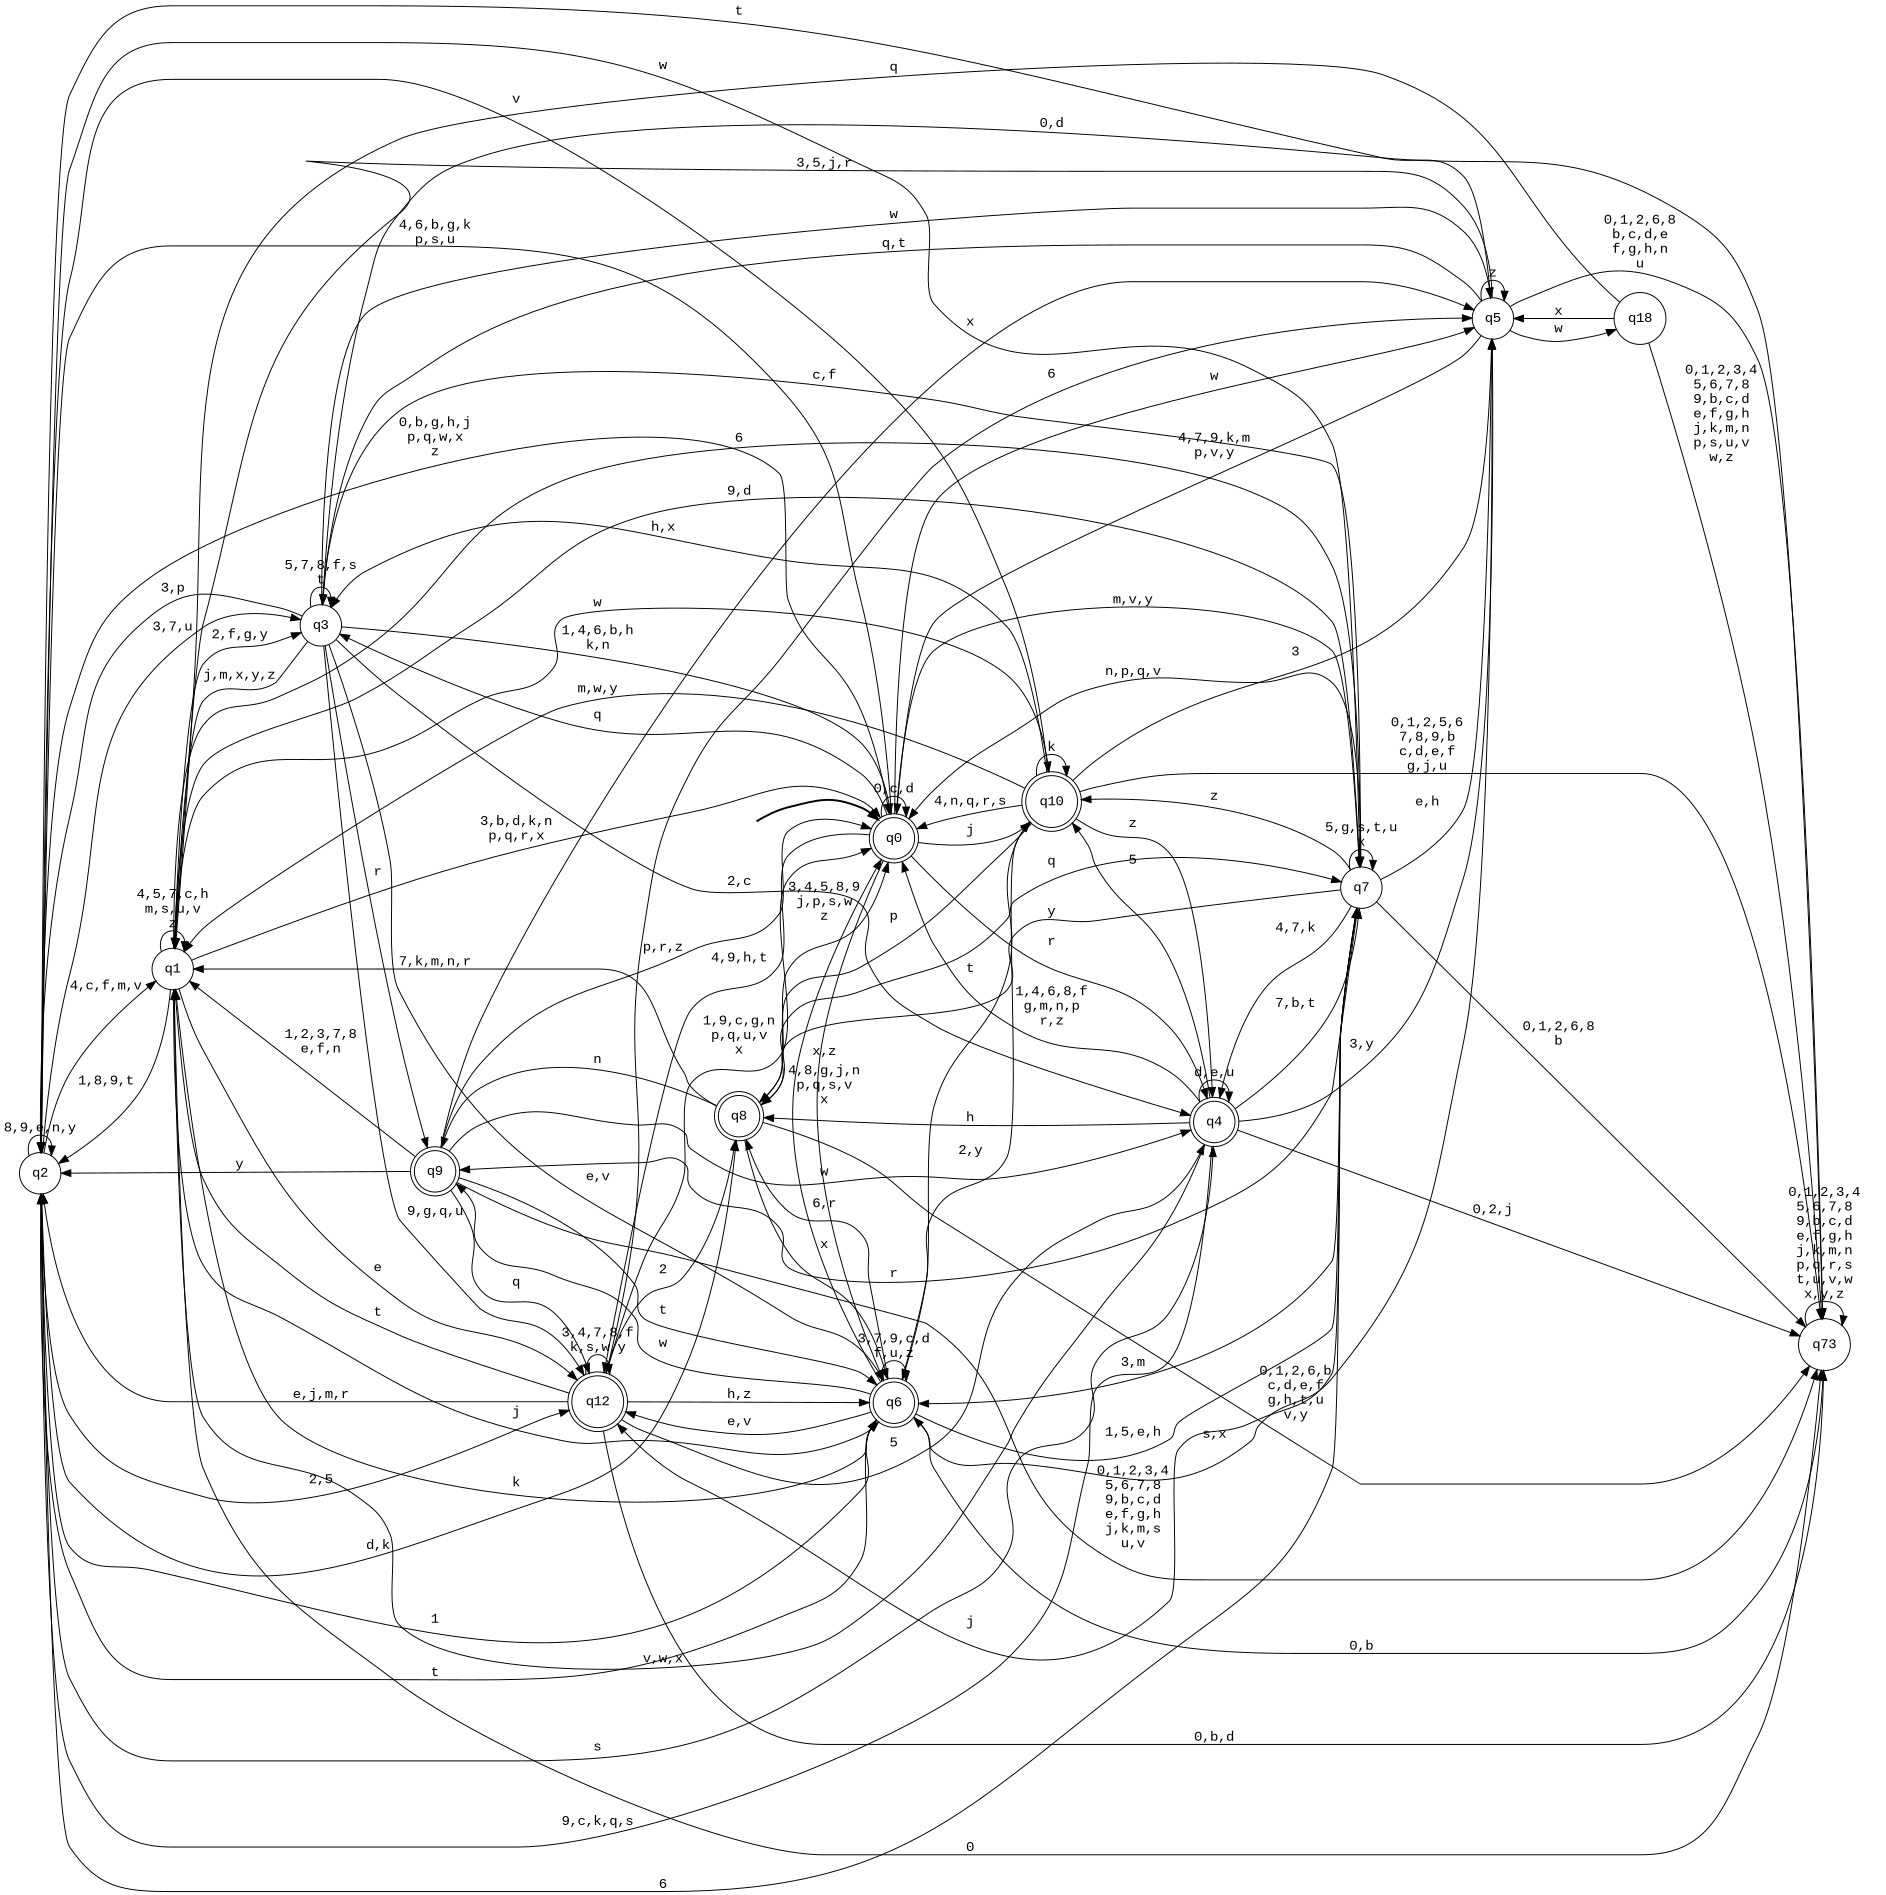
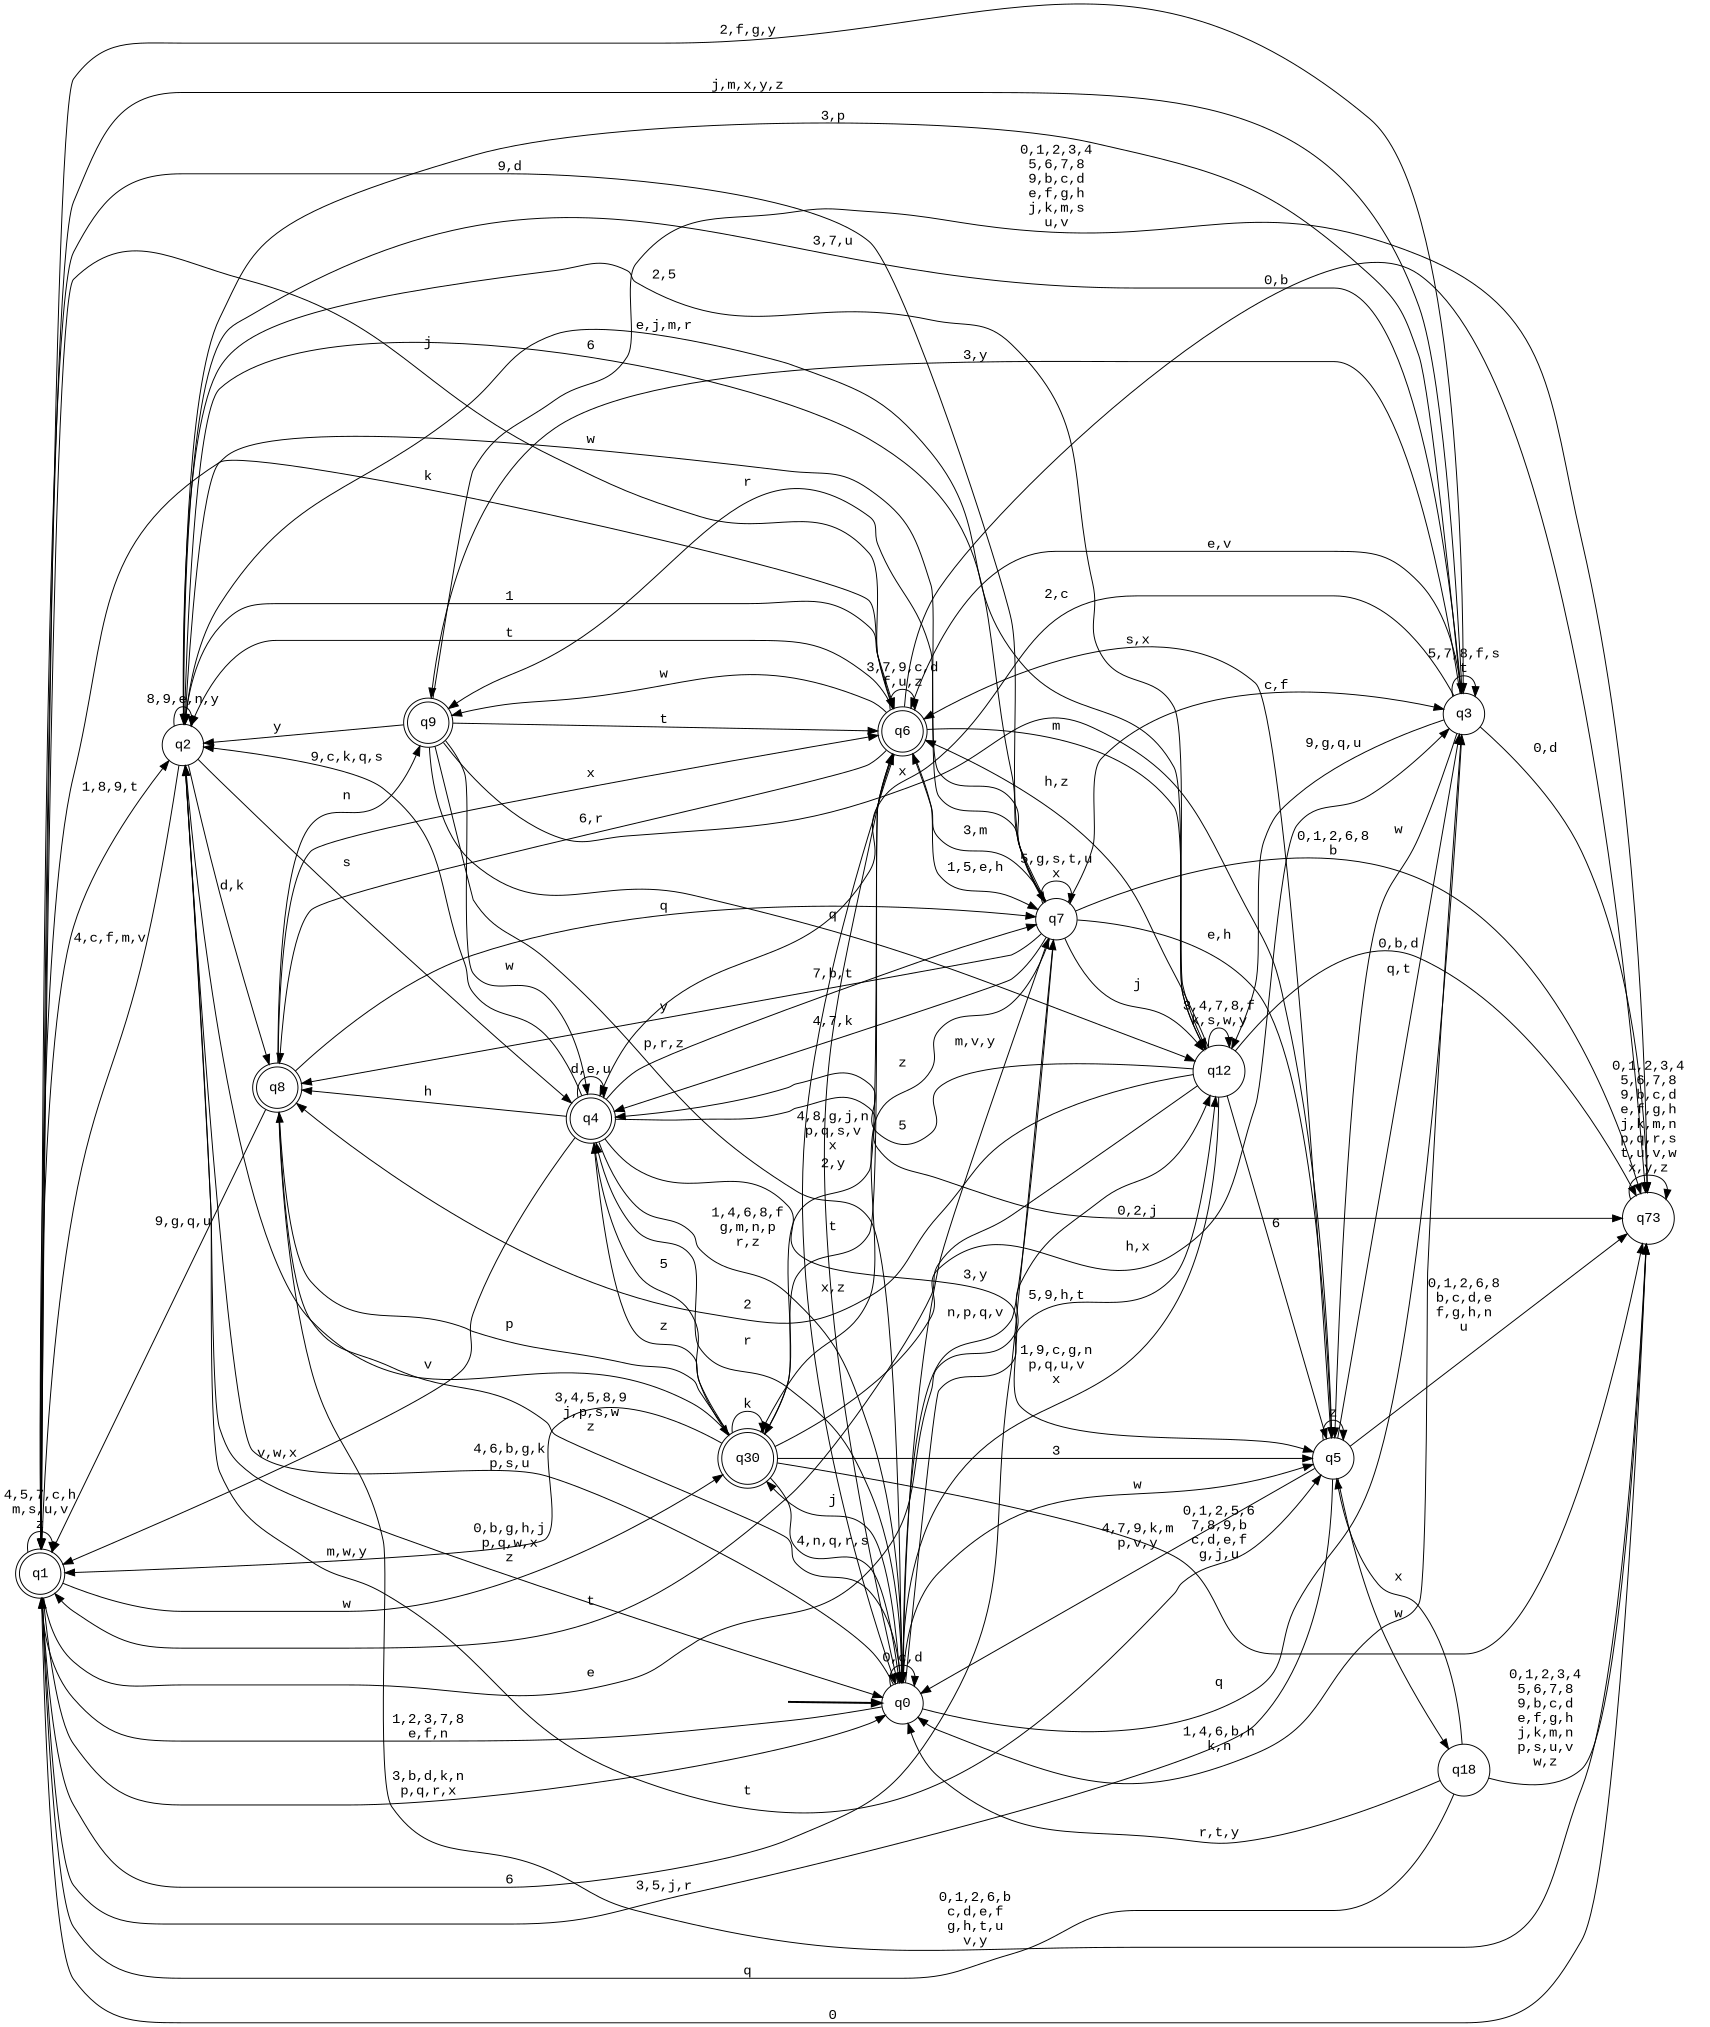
  digraph {
    fontname="Liberation Mono"
    rankdir=LR
    node [fontname="Liberation Mono" shape=doublecircle style="rounded,filled" color=black fillcolor=white]
    edge [fontname="Liberation Mono"]
    __start0 [height=0 shape=none style=invis width=0 color="" fillcolor=""]
-   n2 [label=q0]
-   n3 [label=q1 shape=circle]
+   n2 [label=q0 shape=circle]
+   n3 [label=q1]
    n4 [label=q2 shape=circle]
    n5 [label=q3 shape=circle style=filled]
    n6 [label=q4]
    n7 [label=q5 shape=circle style=filled]
    n8 [label=q6]
    n9 [label=q7 shape=circle style=filled]
-   n10 [label=q10]
-   n11 [label=q12 style=filled]
+   n10 [label=q30]
+   n11 [label=q12 shape=circle style=filled]
    n12 [label=q73 shape=circle style=filled]
    n13 [label=q8]
    n14 [label=q9]
    n15 [label=q18 shape=circle style=filled]
    subgraph cluster_1 {
      nodesep=0.15
      ranksep=0.15
      style=invis
      __start0
      n2
    }
    __start0 -> n2 [penwidth=2]
    n2 -> n2 [label="0,c,d"]
-   n14 -> n3 [label="1,2,3,7,8\ne,f,n"]
+   n2 -> n3 [label="1,2,3,7,8\ne,f,n"]
    n2 -> n4 [label="4,6,b,g,k\np,s,u"]
    n2 -> n5 [label=q]
    n2 -> n6 [label=r]
    n2 -> n7 [label=w]
    n2 -> n8 [label="x,z"]
    n2 -> n9 [label="m,v,y"]
    n2 -> n10 [label=j]
-   n2 -> n11 [label="4,9,h,t"]
+   n2 -> n11 [label="5,9,h,t"]
    n3 -> n2 [label="3,b,d,k,n\np,q,r,x"]
    n3 -> n3 [label="4,5,7,c,h\nm,s,u,v\nz"]
    n3 -> n4 [label="1,8,9,t"]
    n3 -> n5 [label="2,f,g,y"]
    n3 -> n8 [label=j]
    n3 -> n9 [label=6]
    n3 -> n10 [label=w]
    n3 -> n11 [label=e]
    n3 -> n12 [label=0]
    n4 -> n2 [label="0,b,g,h,j\np,q,w,x\nz"]
    n4 -> n3 [label="4,c,f,m,v"]
    n4 -> n4 [label="8,9,e,n,y"]
    n4 -> n5 [label="3,7,u"]
    n4 -> n6 [label=s]
    n4 -> n7 [label=t]
    n4 -> n8 [label=1]
    n4 -> n9 [label=6]
    n4 -> n11 [label="2,5"]
    n4 -> n13 [label="d,k"]
    n5 -> n2 [label="1,4,6,b,h\nk,n"]
    n5 -> n3 [label="j,m,x,y,z"]
    n5 -> n4 [label="3,p"]
    n5 -> n5 [label="5,7,8,f,s\nt"]
    n5 -> n6 [label="2,c"]
    n5 -> n7 [label=w]
    n5 -> n8 [label="e,v"]
    n5 -> n11 [label="9,g,q,u"]
    n5 -> n12 [label="0,d"]
-   n5 -> n14 [label=r]
+   n5 -> n14 [label="3,y"]
    n6 -> n2 [label="1,4,6,8,f\ng,m,n,p\nr,z"]
    n6 -> n3 [label="v,w,x"]
    n6 -> n4 [label="9,c,k,q,s"]
    n6 -> n6 [label="d,e,u"]
    n6 -> n7 [label="3,y"]
    n6 -> n9 [label="7,b,t"]
    n6 -> n10 [label=5]
    n6 -> n12 [label="0,2,j"]
    n6 -> n13 [label=h]
    n7 -> n2 [label="4,7,9,k,m\np,v,y"]
    n7 -> n3 [label="3,5,j,r"]
    n7 -> n5 [label="q,t"]
    n7 -> n7 [label=z]
    n7 -> n8 [label="s,x"]
    n7 -> n12 [label="0,1,2,6,8\nb,c,d,e\nf,g,h,n\nu"]
    n7 -> n15 [label=w]
    n8 -> n2 [label="4,8,g,j,n\np,q,s,v\nx"]
    n8 -> n3 [label=k]
    n8 -> n4 [label=t]
    n8 -> n8 [label="3,7,9,c,d\nf,u,z"]
    n8 -> n9 [label="1,5,e,h"]
    n8 -> n10 [label="2,y"]
-   n8 -> n11 [label="e,v"]
+   n8 -> n11 [label=m]
    n8 -> n12 [label="0,b"]
    n8 -> n13 [label="6,r"]
    n8 -> n14 [label=w]
    n9 -> n2 [label="n,p,q,v"]
    n9 -> n3 [label="9,d"]
    n9 -> n4 [label=w]
    n9 -> n5 [label="c,f"]
    n9 -> n6 [label="4,7,k"]
    n9 -> n7 [label="e,h"]
    n9 -> n8 [label="3,m"]
    n9 -> n9 [label="5,g,s,t,u\nx"]
    n9 -> n10 [label=z]
    n9 -> n11 [label=j]
    n9 -> n12 [label="0,1,2,6,8\nb"]
    n9 -> n13 [label=y]
    n9 -> n14 [label=r]
    n10 -> n2 [label="4,n,q,r,s"]
    n10 -> n3 [label="m,w,y"]
    n10 -> n4 [label=v]
    n10 -> n5 [label="h,x"]
    n10 -> n6 [label=z]
    n10 -> n7 [label=3]
    n10 -> n8 [label=t]
    n10 -> n10 [label=k]
    n10 -> n12 [label="0,1,2,5,6\n7,8,9,b\nc,d,e,f\ng,j,u"]
    n10 -> n13 [label=p]
    n11 -> n2 [label="1,9,c,g,n\np,q,u,v\nx"]
    n11 -> n3 [label=t]
    n11 -> n4 [label="e,j,m,r"]
    n11 -> n6 [label=5]
    n11 -> n7 [label=6]
    n11 -> n8 [label="h,z"]
    n11 -> n11 [label="3,4,7,8,f\nk,s,w,y"]
    n11 -> n12 [label="0,b,d"]
    n11 -> n13 [label=2]
    n12 -> n12 [label="0,1,2,3,4\n5,6,7,8\n9,b,c,d\ne,f,g,h\nj,k,m,n\np,q,r,s\nt,u,v,w\nx,y,z"]
    n13 -> n2 [label="3,4,5,8,9\nj,p,s,w\nz"]
-   n13 -> n3 [label="7,k,m,n,r"]
+   n13 -> n3 [label="9,g,q,u"]
    n13 -> n8 [label=x]
    n13 -> n9 [label=q]
    n13 -> n12 [label="0,1,2,6,b\nc,d,e,f\ng,h,t,u\nv,y"]
    n13 -> n14 [label=n]
    n14 -> n2 [label="p,r,z"]
    n14 -> n4 [label=y]
    n14 -> n6 [label=w]
    n14 -> n7 [label=x]
    n14 -> n8 [label=t]
    n14 -> n11 [label=q]
    n14 -> n12 [label="0,1,2,3,4\n5,6,7,8\n9,b,c,d\ne,f,g,h\nj,k,m,s\nu,v"]
+   n15 -> n2 [label="r,t,y"]
    n15 -> n3 [label=q]
    n15 -> n7 [label=x]
    n15 -> n12 [label="0,1,2,3,4\n5,6,7,8\n9,b,c,d\ne,f,g,h\nj,k,m,n\np,s,u,v\nw,z"]
  }
